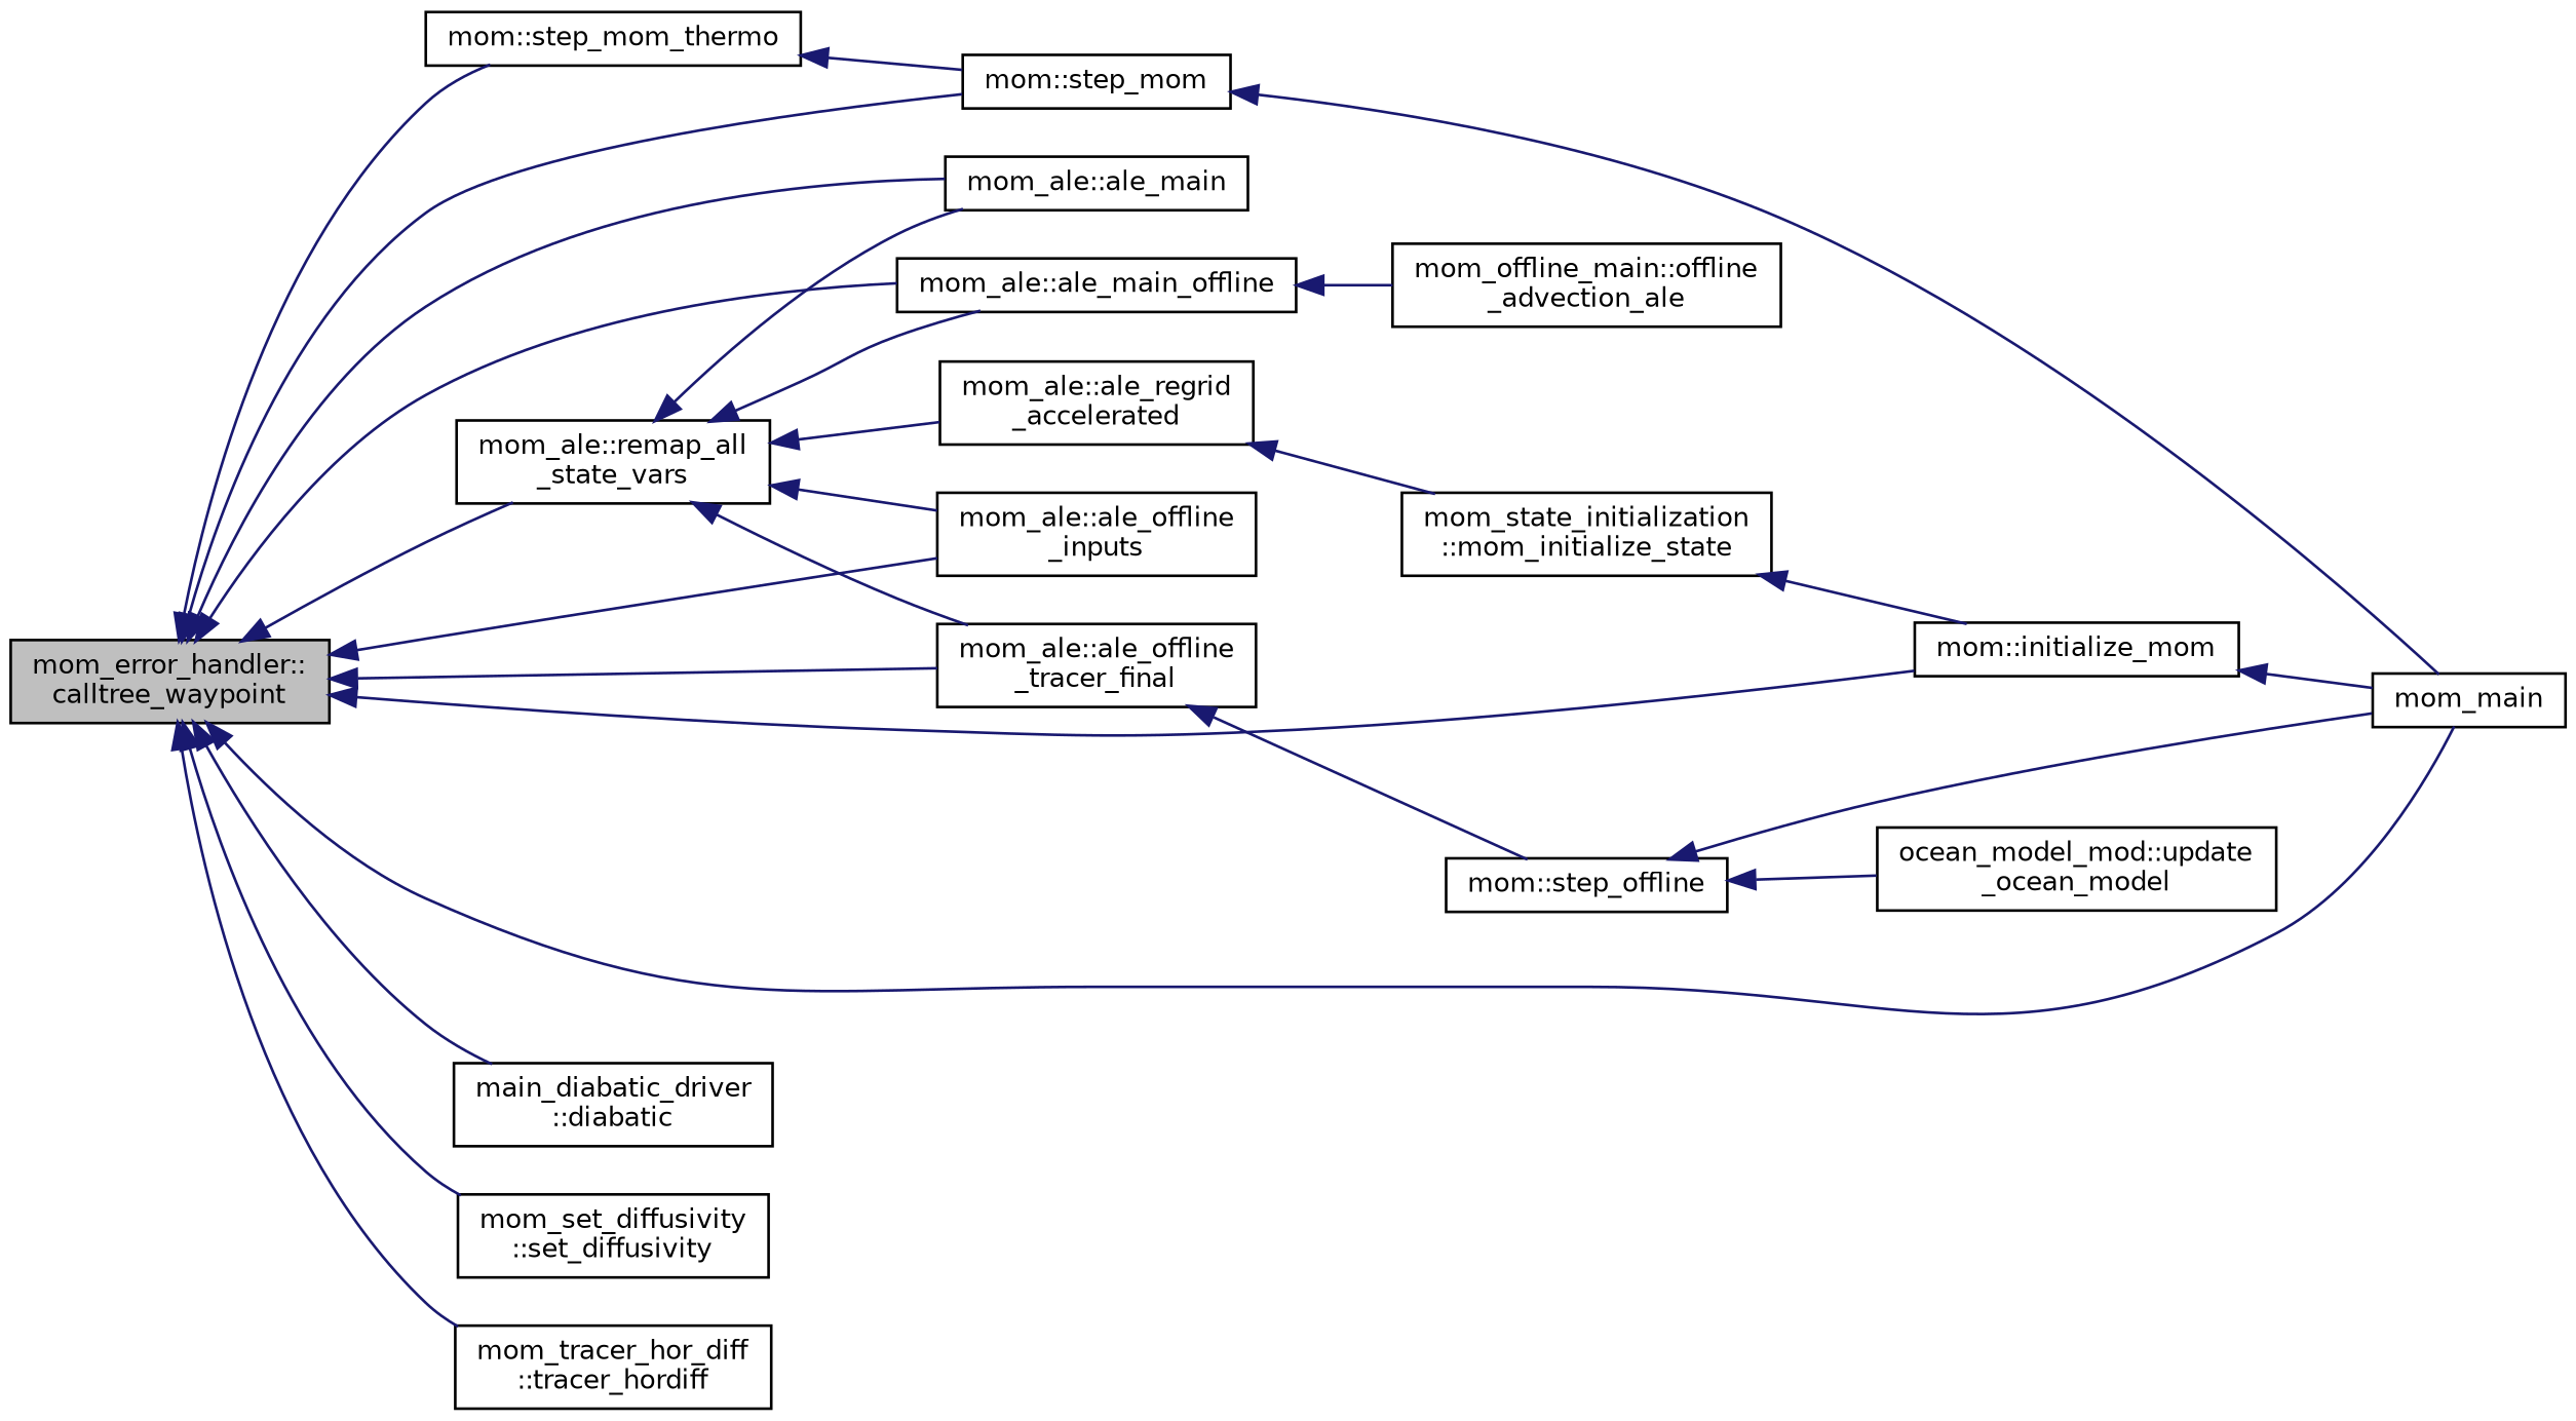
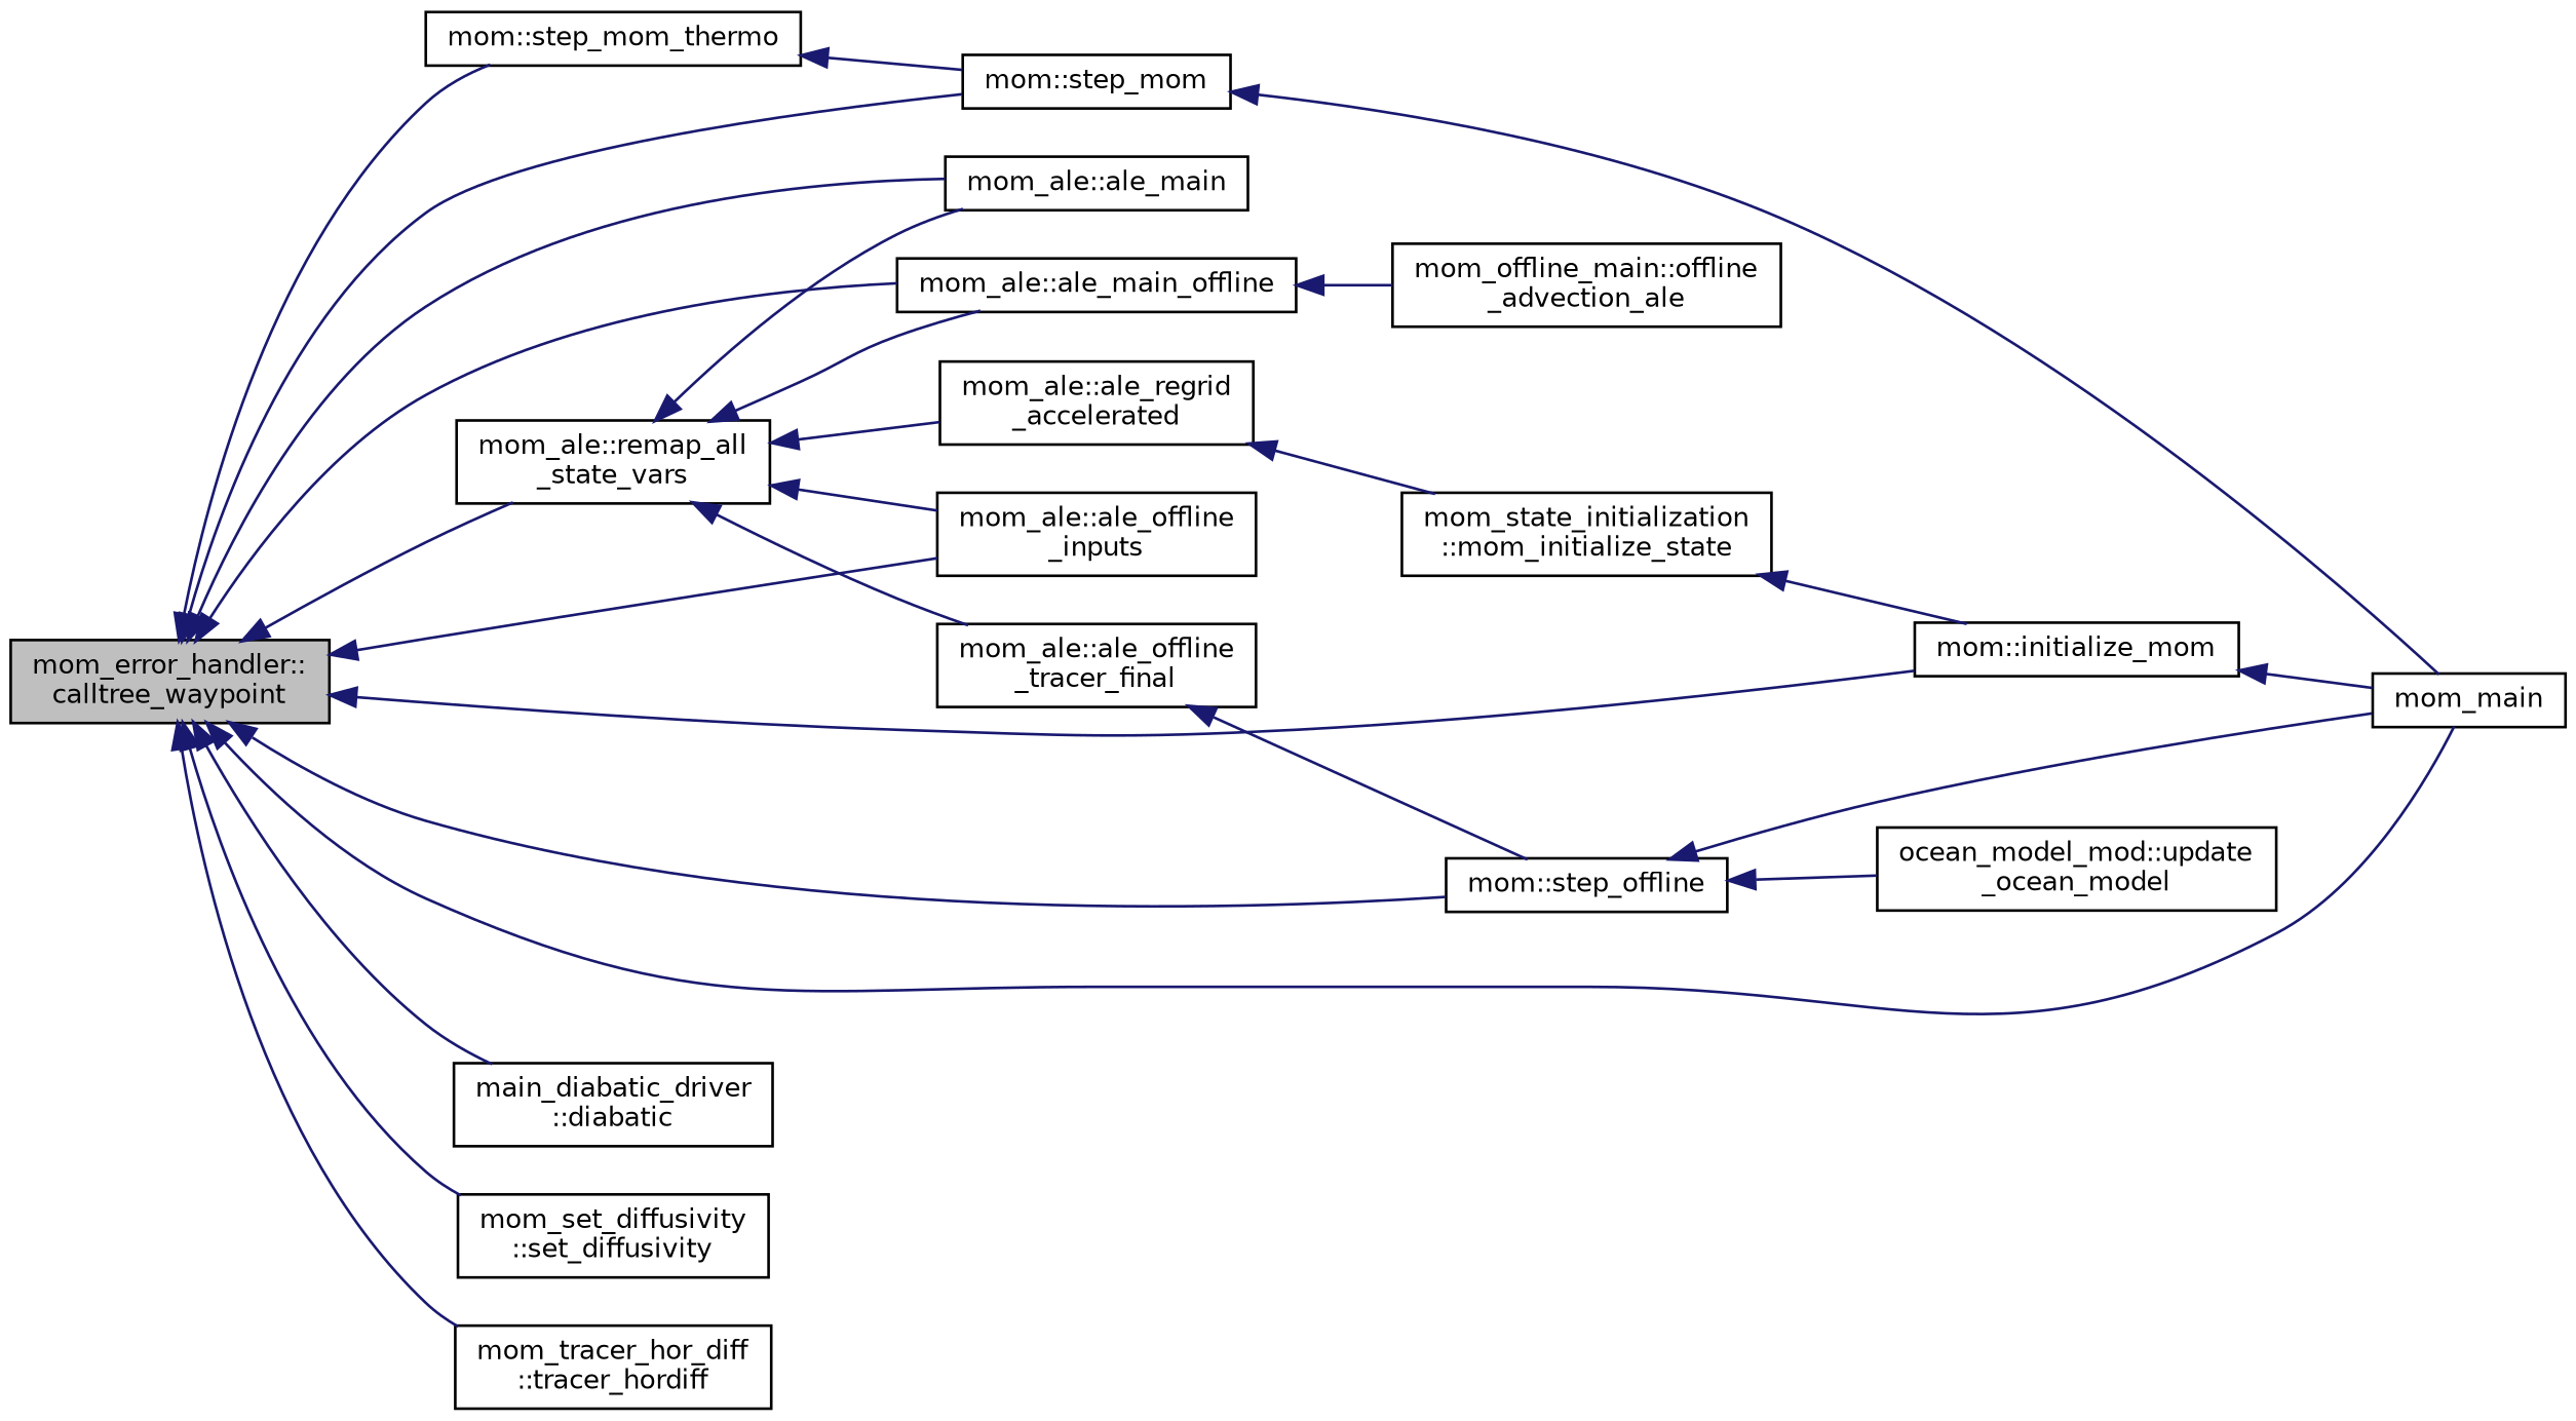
  digraph {
    rankdir=LR
    node [color=black fillcolor=white fontname=Helvetica fontsize=10 shape=record style=filled]
    edge [color=midnightblue dir=back fontname=Helvetica fontsize=10 labelfontname=Helvetica labelfontsize=10 style=solid]
    n1 [fillcolor=grey75 fontcolor=black height=0.2 label="mom_error_handler::\lcalltree_waypoint" width=0.4]
    n2 [height=0.2 label="mom_ale::ale_main" width=0.4]
    n3 [height=0.2 label="mom_ale::ale_main_offline" width=0.4]
    n4 [height=0.2 label="mom_ale::ale_offline\l_inputs" width=0.4]
    n5 [height=0.2 label="mom_ale::ale_offline\l_tracer_final" width=0.4]
    n6 [height=0.2 label=mom_main width=0.4]
    n7 [height=0.2 label="main_diabatic_driver\l::diabatic" width=0.4]
    n8 [height=0.2 label="mom::initialize_mom" width=0.4]
    n9 [height=0.2 label="mom_ale::remap_all\l_state_vars" width=0.4]
    n10 [height=0.2 label="mom_set_diffusivity\l::set_diffusivity" width=0.4]
    n11 [height=0.2 label="mom::step_mom" width=0.4]
    n12 [height=0.2 label="mom::step_mom_thermo" width=0.4]
    n13 [height=0.2 label="mom_tracer_hor_diff\l::tracer_hordiff" width=0.4]
    n14 [height=0.2 label="mom_offline_main::offline\l_advection_ale" width=0.4]
    n15 [height=0.2 label="mom::step_offline" width=0.4]
    n16 [height=0.2 label="mom_ale::ale_regrid\l_accelerated" width=0.4]
    n17 [height=0.2 label="ocean_model_mod::update\l_ocean_model" width=0.4]
    n18 [height=0.2 label="mom_state_initialization\l::mom_initialize_state" width=0.4]
    n1 -> n2
    n1 -> n3
    n1 -> n4
-   n1 -> n5
+   n1 -> n15
    n1 -> n6
    n1 -> n7
    n1 -> n8
    n1 -> n9
    n1 -> n10
    n1 -> n11
    n1 -> n12
    n1 -> n13
    n3 -> n14
    n5 -> n15
    n8 -> n6
    n9 -> n2
    n9 -> n3
    n9 -> n4
    n9 -> n5
    n9 -> n16
    n11 -> n6
    n12 -> n11
    n15 -> n6
    n15 -> n17
    n16 -> n18
    n18 -> n8
  }
